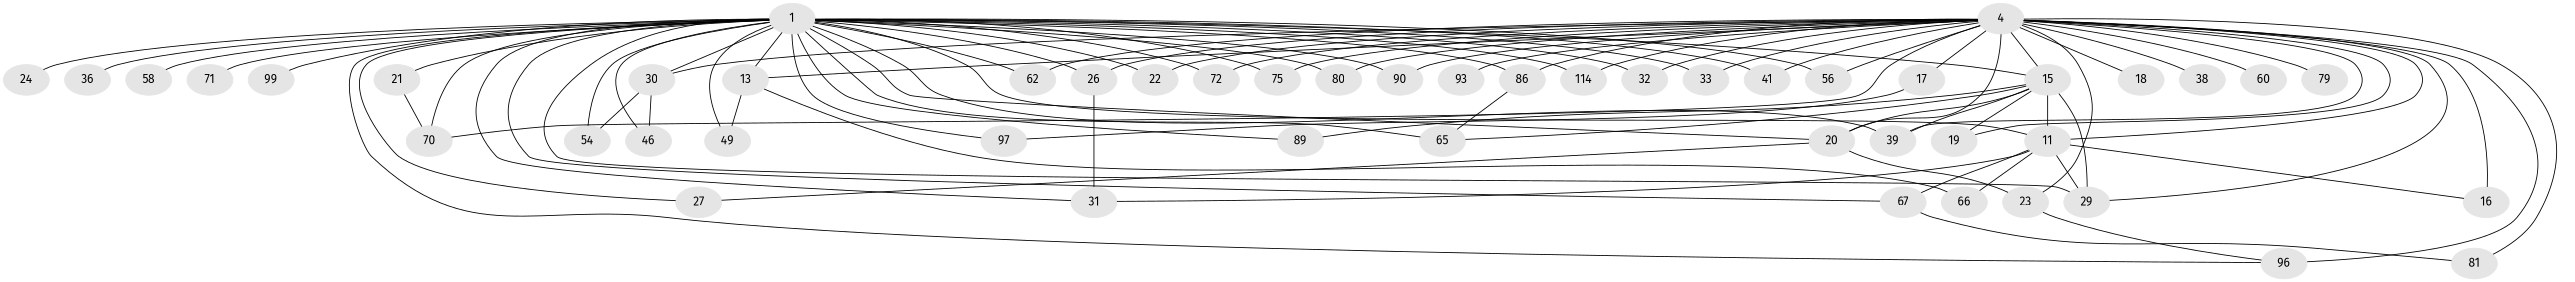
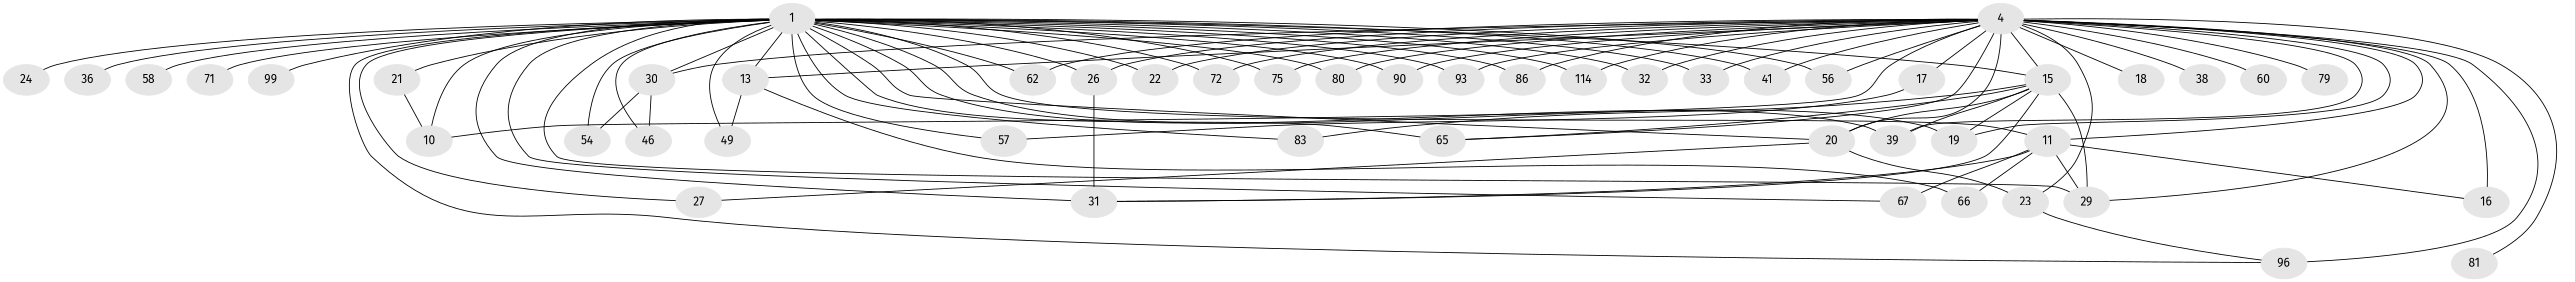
  graph {
    fontname="Fira Sans"
    node [color=gray90 fontname="Fira Sans" style=filled]
    edge [fontname="Fira Sans"]
    1 [super="+2"]
    11
    13
    15 [super="+77+40+73+59+35"]
    19
    20
    21 [super="+87"]
    22
    24
    26 [super="+69+94"]
    27
    29 [super="+106+112+110+68"]
    30
    31 [super="+89"]
    32
    33
    36
    39 [super="+51"]
    41
    46 [super="+100"]
    49
    54 [super="+63+85"]
    56
    58
    62
    65 [super="+98"]
    67
-   70
+   70 [label=10]
    71
    72
    75 [super="+101"]
    80 [super="+102+132"]
-   83 [label=89]
+   83
    86
    90 [super="+95"]
    93
    96 [super="+111+104"]
-   97
+   97 [label=57]
    99
    114
    4 [super="+57+128+7+84+91+113"]
    16
    17
    18
    23
    38
    60
    79
    81
    66
    1 -- 11 [weight=2]
    1 -- 13 [weight=2]
    1 -- 15 [weight=2]
+   1 -- 19
    1 -- 20
    1 -- 21
    1 -- 22
    1 -- 24 [weight=2]
    1 -- 26
    1 -- 27
    1 -- 29 [weight=5]
    1 -- 30
    1 -- 31 [weight=2]
    1 -- 32
    1 -- 33
    1 -- 36 [weight=2]
    1 -- 39 [weight=2]
    1 -- 41
    1 -- 46 [weight=2]
    1 -- 49
    1 -- 54 [weight=2]
    1 -- 56
    1 -- 58
    1 -- 62
    1 -- 65 [weight=3]
    1 -- 67
    1 -- 70 [weight=2]
    1 -- 71
    1 -- 72
    1 -- 75
    1 -- 80
    1 -- 83
    1 -- 86
    1 -- 90 [weight=3]
+   1 -- 93
    1 -- 96
    1 -- 97
    1 -- 99
    1 -- 114
    11 -- 29
    11 -- 31
    11 -- 67
    11 -- 16
    11 -- 66
    13 -- 49
    13 -- 66
    15 -- 19
    15 -- 20
    15 -- 29
-   15 -- 11
+   15 -- 31
    15 -- 39
    15 -- 65
    15 -- 83
    20 -- 27
    20 -- 23
    21 -- 70
    26 -- 31
    30 -- 46
    30 -- 54
-   67 -- 81
    4 -- 11 [weight=2]
    4 -- 13
    4 -- 15 [weight=5]
    4 -- 19
    4 -- 20 [weight=2]
    4 -- 22
    4 -- 26 [weight=3]
    4 -- 29 [weight=3]
    4 -- 30 [weight=2]
    4 -- 32
    4 -- 33
    4 -- 39
    4 -- 41
    4 -- 56
    4 -- 62
-   86 -- 65
+   4 -- 65
    4 -- 70
    4 -- 72
    4 -- 75 [weight=3]
    4 -- 80 [weight=3]
    4 -- 86
    4 -- 90
    4 -- 93
    4 -- 96 [weight=2]
    4 -- 114
    4 -- 16 [weight=3]
    4 -- 17 [weight=2]
    4 -- 18 [weight=2]
    4 -- 23
    4 -- 38 [weight=2]
    4 -- 60
    4 -- 79 [weight=2]
    4 -- 81
    17 -- 97
    23 -- 96
  }
